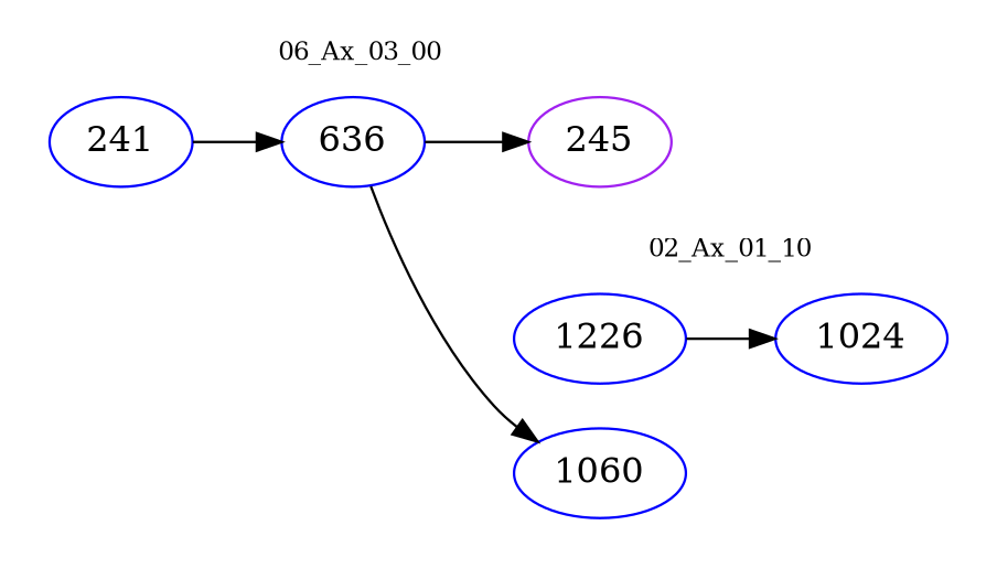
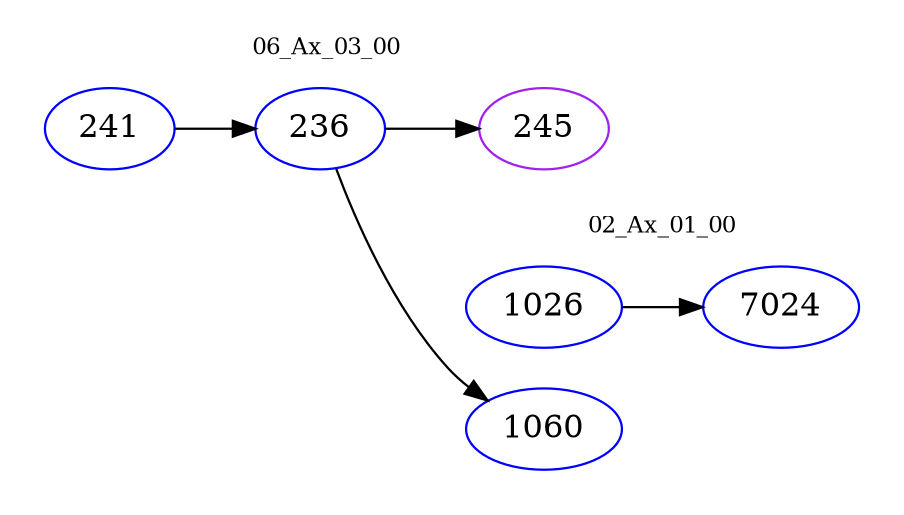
  digraph {
    rankdir=LR
    node [color=blue]
    edge [color=black]
    n1 [label=241]
-   n2 [label=636]
+   n2 [label=236]
    n3 [color=purple label=245]
-   n4 [label=1226]
-   n5 [label=1024]
+   n4 [label=1026]
+   n5 [label=7024]
    n6 [label=1060]
    subgraph cluster_1 {
      color=white
      fontsize=10
      label="06_Ax_03_00"
      n1
      n2
      n3
    }
    subgraph cluster_2 {
      color=white
      fontsize=10
-     label="02_Ax_01_10"
+     label="02_Ax_01_00"
      n4
      n5
      n6
    }
    n1 -> n2
    n2 -> n3
    n2 -> n6
    n4 -> n5
  }
